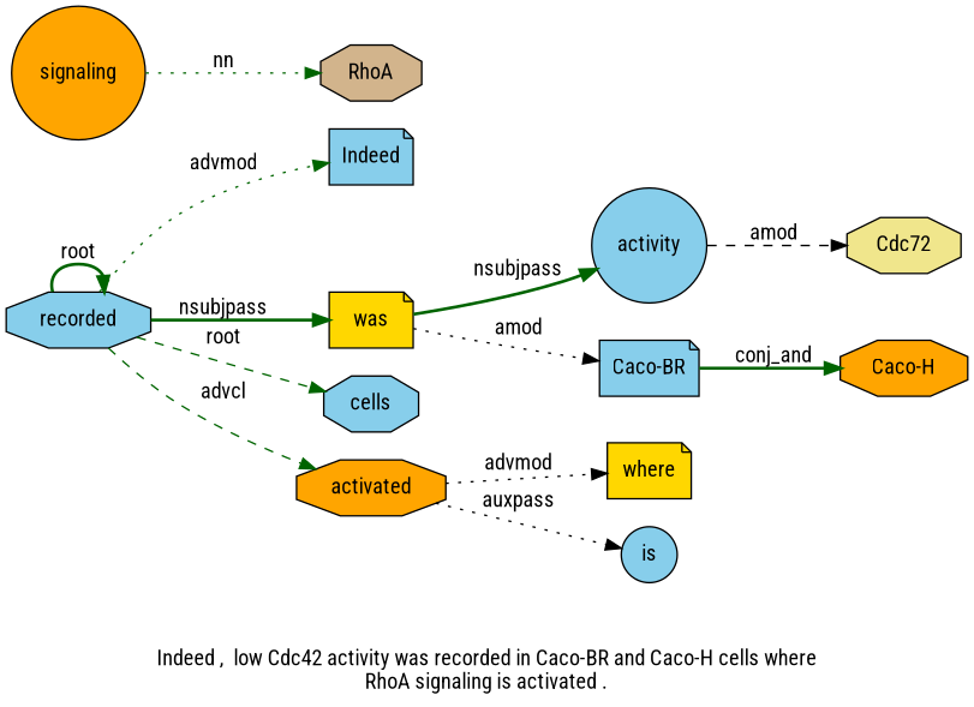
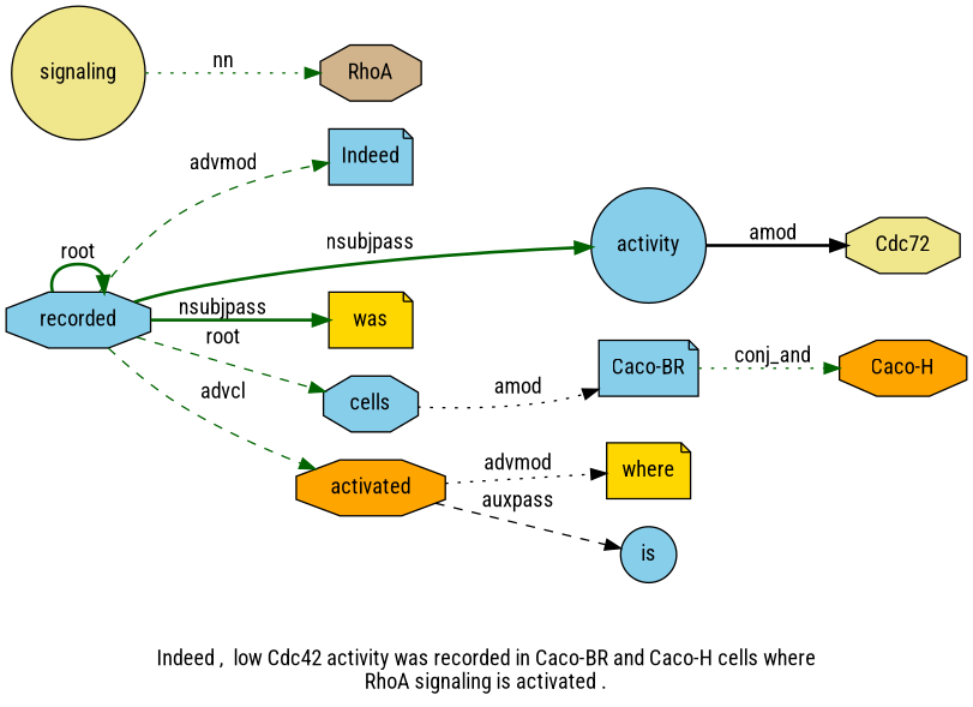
  digraph {
    fontname="Roboto Condensed"
    label="Indeed ,  low Cdc42 activity was recorded in Caco-BR and Caco-H cells where\nRhoA signaling is activated ."
    rankdir=LR
    node [fillcolor=skyblue fontname="Roboto Condensed" shape=octagon style=filled]
    edge [color=darkgreen fontname="Roboto Condensed" style=dotted]
    n1 [label=recorded]
    n2 [label=Indeed shape=note]
    n3 [label=activity shape=circle]
    n4 [fillcolor=gold label=was shape=note]
    n5 [label=cells]
    n6 [fillcolor=orange label=activated]
    n7 [fillcolor=khaki label=Cdc72]
    n8 [label="Caco-BR" shape=note]
    n9 [fillcolor=gold label=where shape=note]
    n10 [label=is shape=circle]
    n11 [fillcolor=orange label="Caco-H"]
-   n12 [fillcolor=orange label=signaling shape=circle]
+   n12 [fillcolor=khaki label=signaling shape=circle]
    n13 [fillcolor=tan label=RhoA]
    n1 -> n1 [label=root style=bold]
-   n1 -> n2 [label=advmod]
-   n4 -> n3 [label=nsubjpass style=bold]
+   n1 -> n2 [label=advmod style=dashed]
+   n1 -> n3 [label=nsubjpass style=bold]
    n1 -> n4 [label=nsubjpass style=bold]
    n1 -> n5 [label=root style=dashed]
    n1 -> n6 [label=advcl style=dashed]
-   n3 -> n7 [color=black label=amod style=dashed]
-   n4 -> n8 [color=black label=amod]
+   n3 -> n7 [color=black label=amod style=bold]
+   n5 -> n8 [color=black label=amod]
    n6 -> n9 [color=black label=advmod]
-   n6 -> n10 [color=black label=auxpass]
-   n8 -> n11 [label=conj_and style=bold]
+   n6 -> n10 [color=black label=auxpass style=dashed]
+   n8 -> n11 [label=conj_and]
    n12 -> n13 [label=nn]
  }
